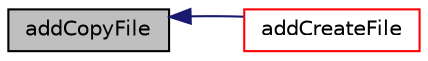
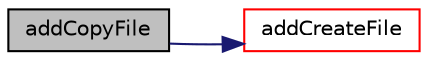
  digraph {
    rankdir=LR
    node [fontname=Helvetica fontsize=10 shape=record]
    n1 [color=black fillcolor=grey75 fontcolor=black height=0.2 label=addCopyFile style=filled width=0.4]
    n2 [color=red height=0.2 label=addCreateFile width=0.4]
-   n2 -> n1 [color=midnightblue fontname=Helvetica fontsize=10 labelfontname=Helvetica labelfontsize=10 style=solid]
+   n1 -> n2 [color=midnightblue fontname=Helvetica fontsize=10 labelfontname=Helvetica labelfontsize=10 style=solid]
  }
